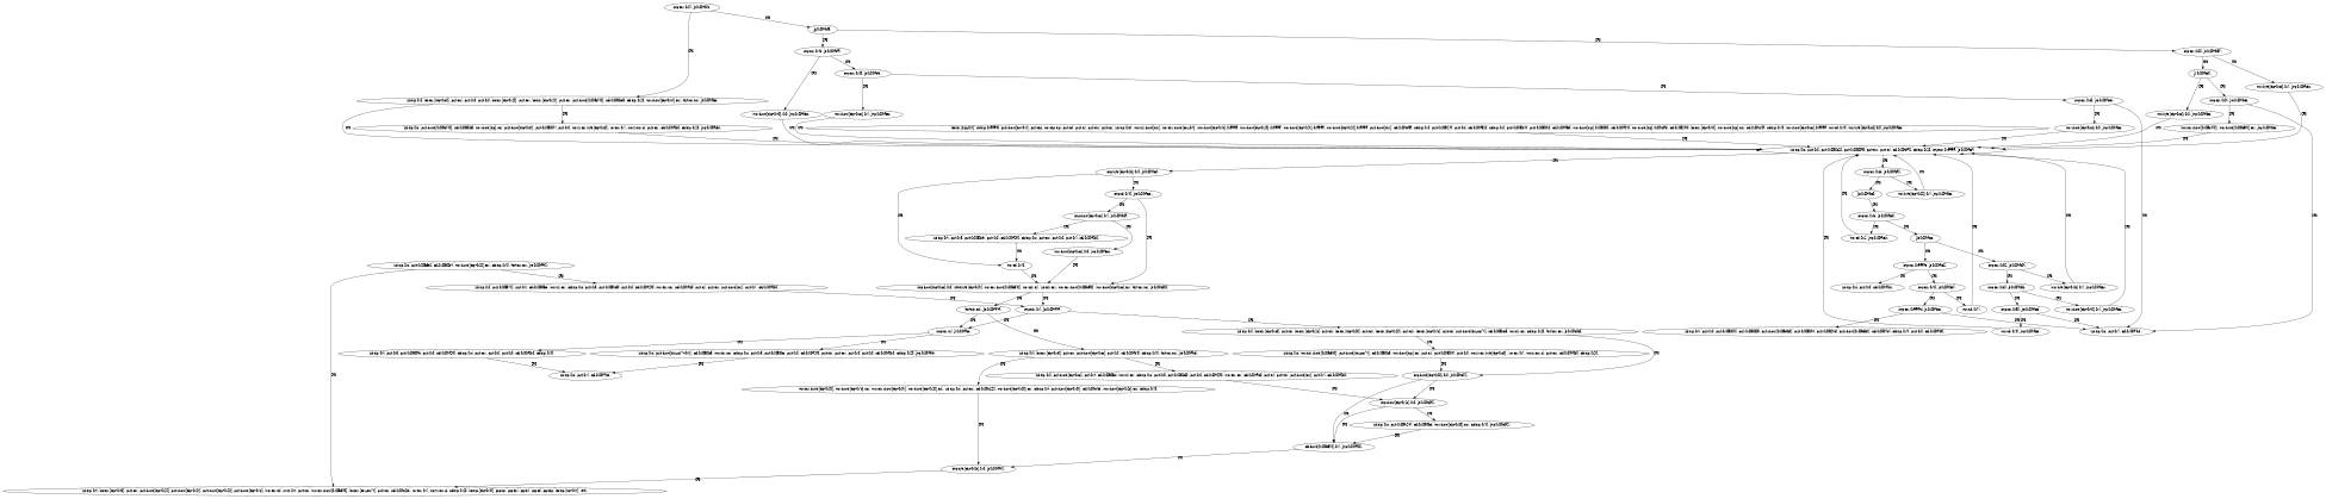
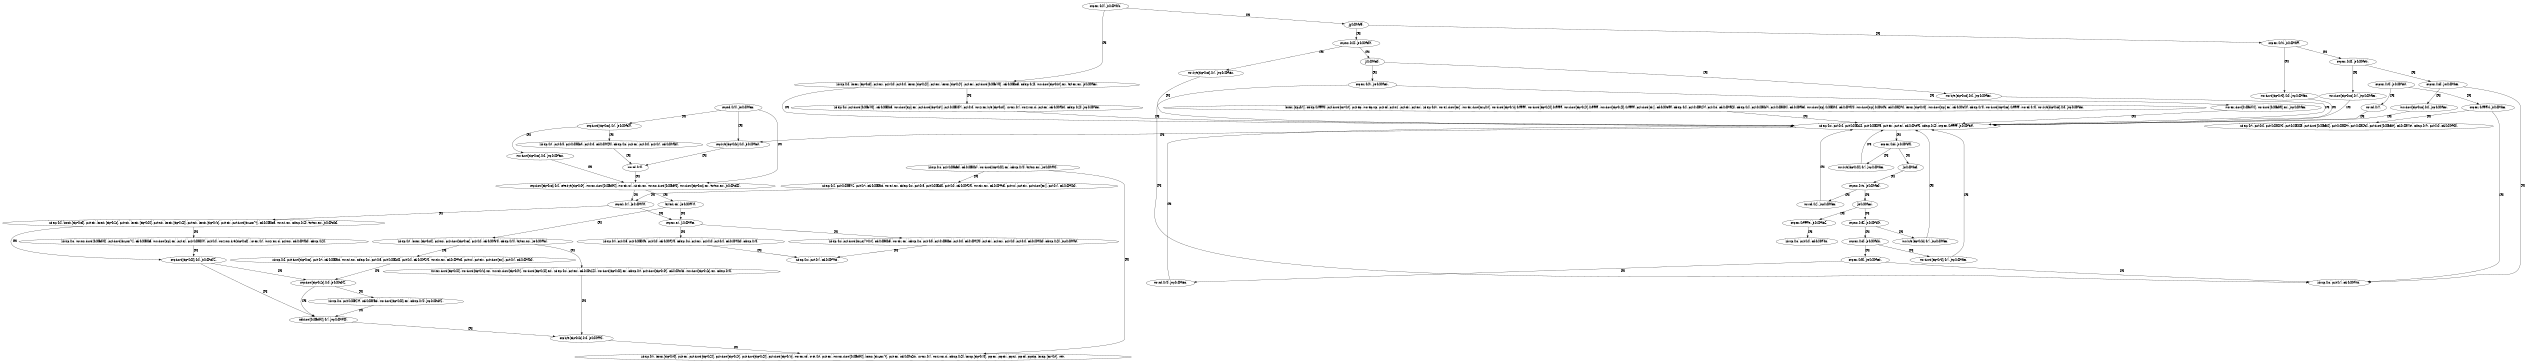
  digraph {
    fontname="Patrick Hand"
    node [fontname="Patrick Hand"]
    edge [fontname="Patrick Hand"]
    n1 [label="'lea ecx, [esp+0x4]', 'and esp, 0xfffffff0', 'push dword [ecx-0x4]', 'push ebp', 'mov ebp, esp', 'push edi', 'push esi', 'push ebx', 'push ecx', 'sub esp, 0xb4', 'mov esi, dword [ecx]', 'mov ebx, dword [ecx+0x4]', 'mov dword [ebp-0x1c], 0xffffffff', 'mov dword [ebp-0x20], 0xffffffff', 'mov dword [ebp-0x24], 0xffffffff', 'mov dword [ebp-0x28], 0xffffffff', 'push dword [ebx]', 'call 0x804ef59', 'add esp, 0x8', 'push 0x805427f', 'push 0x6', 'call 0x8049520', 'add esp, 0x8', 'push 0x8053b74', 'push 0x8053048', 'call 0x80495e0', 'mov dword [esp], 0x8053048', 'call 0x8049310', 'mov dword [esp], 0x804b09d', 'call 0x8052f40', 'lea eax, [ebp-0x40]', 'mov dword [esp], eax', 'call 0x804a18f', 'add esp, 0x10', 'mov dword [ebp-0xac], 0xffffffff', 'mov edi, 0x10', 'mov byte [ebp-0xad], 0x0', 'jmp 0x8049dec', "]
    n2 [label="'sub esp, 0xc', 'push 0x0', 'push 0x8053c20', 'push 0x8053095', 'push ebx', 'push esi', 'call 0x804df93', 'add esp, 0x20', 'cmp eax, 0xffffffff', 'je 0x8049e69', "]
    n3 [label="'cmp byte [ebp-0x3c], 0x0', 'je 0x8049ea7', "]
    n4 [label="'cmp eax, 0x66', 'je 0x8049d93', "]
    n5 [label="'mov edi, 0x10', "]
    n6 [label="'cmp edi, 0x10', 'jne 0x8049eac', "]
    n7 [label="'mov byte [ebp-0x33], 0x1', 'jmp 0x8049dec', "]
    n8 [label="'jle 0x8049ca0', "]
    n9 [label="'cmp dword [ebp-0xac], 0x0', 'setne byte [ebp-0x34]', 'mov eax, dword [0x805a578]', 'mov edx, esi', 'sub edx, eax', 'mov ecx, dword [0x805a5f0]', 'mov dword [ebp-0xac], ecx', 'test ecx, ecx', 'je 0x804a083', "]
    n10 [label="'cmp dword [ebp-0xac], 0x1', 'je 0x8049e89', "]
    n11 [label="'cmp eax, 0x4c', 'je 0x8049de0', "]
    n12 [label="'cmp edx, 0x1', 'jle 0x8049f7f', "]
    n13 [label="'test edx, edx', 'jle 0x8049f7f', "]
    n14 [label="'sub esp, 0x4', 'push 0x5', 'push 0x8053bd4', 'push 0x0', 'call 0x80492f0', 'add esp, 0xc', 'push eax', 'push 0x0', 'push 0x1', 'call 0x80493b0', "]
    n15 [label="'mov dword [ebp-0xac], 0x0', 'jmp 0x8049eac', "]
    n16 [label="'mov edi, 0x2', 'jmp 0x8049dec', "]
    n17 [label="'jle 0x8049ccc', "]
    n18 [label="'cmp eax, 0x81', 'je 0x8049d1c', "]
    n19 [label="'sub esp, 0x8', 'lea eax, [ebp-0xa0]', 'push eax', 'push 0x0', 'push 0x0', 'lea eax, [ebp-0x28]', 'push eax', 'lea eax, [ebp-0x24]', 'push eax', 'push dword [0x805a778]', 'call 0x8050ca5', 'add esp, 0x20', 'mov dword [ebp-0xb4], eax', 'test eax, eax', 'je 0x8049dec', "]
    n20 [label="'jg 0x8049cf5', "]
    n21 [label="'cmp eax, esi', 'jl 0x8049fae', "]
    n22 [label="'sub esp, 0x8', 'lea edx, [ebp-0xa0]', 'push edx', 'lea edx, [ebp-0x2c]', 'push edx', 'lea edx, [ebp-0x30]', 'push edx', 'lea edx, [ebp-0x20]', 'push edx', 'lea edx, [ebp-0x1c]', 'push edx', 'push dword [ebx+eax*4]', 'call 0x8050ca5', 'mov esi, eax', 'add esp, 0x20', 'test eax, eax', 'je 0x804a0e8', "]
    n23 [label="'sub esp, 0x4', 'lea eax, [ebp-0xa0]', 'push eax', 'push dword [ebp-0xac]', 'push 0x3', 'call 0x8049610', 'add esp, 0x10', 'test eax, eax', 'jne 0x8049fdd', "]
    n24 [label="'cmp eax, 0xffffff7e', 'je 0x8049da2', "]
    n25 [label="'cmp eax, 0x52', 'je 0x8049d84', "]
    n26 [label="'sub esp, 0xc', 'push dword [0x805a778]', 'call 0x80508a5', 'mov dword [esp], eax', 'push dword [ebp-0xb4]', 'push 0x8053071', 'push 0x0', 'movzx eax, byte [ebp-0xa0]', 'xor eax, 0x1', 'movzx eax, al', 'push eax', 'call 0x80493b0', 'add esp, 0x20', 'jmp 0x8049dec', "]
    n27 [label="'cmp eax, 0x83', 'je 0x8049e57', "]
    n28 [label="'cmp eax, 0x76', 'je 0x8049d99', "]
    n29 [label="'sub esp, 0xc', 'push dword [ebx+esi*4-0x4]', 'call 0x80508a5', 'mov ebx, eax', 'add esp, 0xc', 'push 0x5', 'push 0x80530ae', 'push 0x0', 'call 0x80492f0', 'push ebx', 'push eax', 'push 0x0', 'push 0x0', 'call 0x80493b0', 'add esp, 0x20', 'jmp 0x8049fa4', "]
    n30 [label="'sub esp, 0x4', 'push 0x5', 'push 0x805309e', 'push 0x0', 'call 0x80492f0', 'add esp, 0xc', 'push eax', 'push 0x0', 'push 0x0', 'call 0x80493b0', 'add esp, 0x10', "]
    n31 [label="'cmp dword [ebp-0x30], 0x0', 'je 0x804a012', "]
    n32 [label="'sub esp, 0xc', 'mov eax, dword [0x805a578]', 'push dword [ebx+eax*4]', 'call 0x80508a5', 'mov dword [esp], eax', 'push esi', 'push 0x8053071', 'push 0x0', 'movzx eax, byte [ebp-0xa0]', 'xor eax, 0x1', 'movzx eax, al', 'push eax', 'call 0x80493b0', 'add esp, 0x20', "]
    n33 [label="'sub esp, 0xc', 'push 0x1', 'call 0x80497bb', "]
    n34 [label="'cmp dword [ebp-0x2c], 0x0', 'je 0x804a0f2', "]
    n35 [label="'add dword [0x805a578], 0x1', 'jmp 0x8049f30', "]
    n36 [label="'sub esp, 0x8', 'push dword [ebp-0xac]', 'push 0x4', 'call 0x80505c6', 'mov esi, eax', 'add esp, 0xc', 'push 0x5', 'push 0x8053c00', 'push 0x0', 'call 0x80492f0', 'mov ebx, eax', 'call 0x80494d0', 'push esi', 'push ebx', 'push dword [eax]', 'push 0x1', 'call 0x80493b0', "]
    n37 [label="'mov eax, dword [ebp-0x88]', 'mov dword [ebp-0x1c], eax', 'mov edx, dword [ebp-0x84]', 'mov dword [ebp-0x20], edx', 'sub esp, 0xc', 'push eax', 'call 0x804a223', 'mov dword [ebp-0x30], eax', 'add esp, 0x4', 'push dword [ebp-0x84]', 'call 0x804a1db', 'mov dword [ebp-0x2c], eax', 'add esp, 0x10', "]
    n38 [label="'cmp byte [ebp-0x3c], 0x0', 'je 0x8049f43', "]
    n39 [label="'sub esp, 0xc', 'push 0x0', 'call 0x80497bb', "]
    n40 [label="'cmp eax, 0x48', 'je 0x8049de7', "]
    n41 [label="'mov byte [ebp-0x3c], 0x1', 'jmp 0x8049dec', "]
    n42 [label="'cmp eax, 0x63', 'je 0x8049d8a', "]
    n43 [label="'mov byte [ebp-0xad], 0x1', 'jmp 0x8049dec', "]
    n44 [label="'jl 0x8049e60', "]
    n45 [label="'mov dword [ebp-0x40], 0x0', 'jmp 0x8049dec', "]
    n46 [label="'cmp eax, 0x80', 'je 0x8049e4b', "]
    n47 [label="'sub esp, 0xc', 'push 0x805427f', 'call 0x80515a6', 'mov dword [ebp-0x30], eax', 'add esp, 0x10', 'jmp 0x804a0f2', "]
    n48 [label="'sub esp, 0x4', 'lea eax, [ebp-0x40]', 'push eax', 'push dword [ebp-0x28]', 'push dword [ebp-0x24]', 'push dword [ebp-0x20]', 'push dword [ebp-0x1c]', 'mov eax, edi', 'or ah, 0x4', 'push eax', 'mov eax, dword [0x805a578]', 'lea eax, [ebx+eax*4]', 'push eax', 'call 0x804a26b', 'xor eax, 0x1', 'movzx eax, al', 'add esp, 0x20', 'lea esp, [ebp-0x10]', 'pop ecx', 'pop ebx', 'pop esi', 'pop edi', 'pop ebp', 'lea esp, [ecx-0x4]', 'retn', "]
    n49 [label="'mov edi, 0x11', "]
    n50 [label="'cmp eax, 0xffffff7d', 'je 0x8049dac', "]
    n51 [label="'mov dword [ebp-0x40], 0x1', 'jmp 0x8049dec', "]
    n52 [label="'cmp eax, 0x50', 'jne 0x8049ceb', "]
    n53 [label="'mov byte [ebp-0xad], 0x0', 'jmp 0x8049dec', "]
    n54 [label="'cmp eax, 0x84', 'jne 0x8049ceb', "]
    n55 [label="'mov dword [ebp-0xac], 0x1', 'jmp 0x8049dec', "]
    n56 [label="'cmp eax, 0x68', 'jne 0x8049ceb', "]
    n57 [label="'sub esp, 0x4', 'push 0x0', 'push 0x8053078', 'push 0x8053085', 'push dword [0x805a568]', 'push 0x8053044', 'push 0x8052fc8', 'push dword [0x805a5d4]', 'call 0x80511c4', 'add esp, 0x14', 'push 0x0', 'call 0x8049400', "]
    n58 [label="'sub esp, 0xc', 'push 0x1', 'call 0x80497bb', "]
    n59 [label="'mov edi, 0x10', 'jmp 0x8049dec', "]
    n60 [label="'mov eax, dword [0x805a778]', 'mov dword [0x805a5f0], eax', 'jmp 0x8049dec', "]
    n61 [label="'mov dword [ebp-0xac], 0x0', 'jmp 0x8049dec', "]
    n62 [label="'sub esp, 0xc', 'push 0x805a5e0', 'call 0x80508b7', 'mov dword [ebp-0x38], eax', 'add esp, 0x10', 'test eax, eax', 'jne 0x8049f43', "]
    n63 [label="'sub esp, 0x8', 'push 0x8055172', 'push 0x4', 'call 0x80505c6', 'mov esi, eax', 'add esp, 0xc', 'push 0x5', 'push 0x8053c00', 'push 0x0', 'call 0x80492f0', 'mov ebx, eax', 'call 0x80494d0', 'push esi', 'push ebx', 'push dword [eax]', 'push 0x1', 'call 0x80493b0', "]
    n1 -> n2 [label=CFG]
    n2 -> n3 [label=CFG]
    n2 -> n4 [label=CFG]
    n3 -> n5 [label=CFG]
-   n3 -> n6 [label=CFG]
+   n6 -> n3 [label=CFG]
    n4 -> n7 [label=CFG]
    n4 -> n8 [label=CFG]
    n5 -> n9 [label=CFG]
    n6 -> n9 [label=CFG]
    n6 -> n10 [label=CFG]
    n7 -> n2 [label=CFG]
    n8 -> n11 [label=CFG]
    n9 -> n12 [label=CFG]
    n9 -> n13 [label=CFG]
    n10 -> n14 [label=CFG]
    n10 -> n15 [label=CFG]
    n11 -> n16 [label=CFG]
    n11 -> n17 [label=CFG]
    n12 -> n21 [label=CFG]
    n12 -> n22 [label=CFG]
    n13 -> n21 [label=CFG]
    n13 -> n23 [label=CFG]
    n14 -> n5 [label=CFG]
    n15 -> n9 [label=CFG]
    n16 -> n2 [label=CFG]
    n17 -> n24 [label=CFG]
    n17 -> n25 [label=CFG]
    n18 -> n19 [label=CFG]
    n18 -> n20 [label=CFG]
    n19 -> n2 [label=CFG]
    n19 -> n26 [label=CFG]
    n20 -> n27 [label=CFG]
    n20 -> n28 [label=CFG]
    n21 -> n29 [label=CFG]
    n21 -> n30 [label=CFG]
    n22 -> n31 [label=CFG]
    n22 -> n32 [label=CFG]
    n23 -> n36 [label=CFG]
    n23 -> n37 [label=CFG]
    n24 -> n39 [label=CFG]
-   n24 -> n40 [label=CFG]
    n25 -> n41 [label=CFG]
    n25 -> n42 [label=CFG]
    n26 -> n2 [label=CFG]
    n27 -> n43 [label=CFG]
    n27 -> n44 [label=CFG]
    n28 -> n45 [label=CFG]
    n28 -> n46 [label=CFG]
    n29 -> n33 [label=CFG]
    n30 -> n33 [label=CFG]
    n31 -> n34 [label=CFG]
    n31 -> n35 [label=CFG]
    n32 -> n31 [label=CFG]
    n34 -> n35 [label=CFG]
    n34 -> n47 [label=CFG]
    n35 -> n38 [label=CFG]
    n36 -> n34 [label=CFG]
    n37 -> n38 [label=CFG]
    n38 -> n48 [label=CFG]
    n40 -> n49 [label=CFG]
    n40 -> n50 [label=CFG]
    n41 -> n2 [label=CFG]
    n42 -> n51 [label=CFG]
    n42 -> n52 [label=CFG]
    n43 -> n2 [label=CFG]
    n44 -> n53 [label=CFG]
    n44 -> n54 [label=CFG]
    n45 -> n2 [label=CFG]
    n46 -> n55 [label=CFG]
    n46 -> n56 [label=CFG]
    n47 -> n35 [label=CFG]
    n49 -> n2 [label=CFG]
    n50 -> n57 [label=CFG]
    n50 -> n58 [label=CFG]
    n51 -> n2 [label=CFG]
    n52 -> n58 [label=CFG]
    n52 -> n59 [label=CFG]
    n53 -> n2 [label=CFG]
    n54 -> n58 [label=CFG]
    n54 -> n60 [label=CFG]
    n55 -> n2 [label=CFG]
    n56 -> n58 [label=CFG]
    n56 -> n61 [label=CFG]
    n59 -> n2 [label=CFG]
    n60 -> n2 [label=CFG]
    n61 -> n2 [label=CFG]
    n62 -> n48 [label=CFG]
    n62 -> n63 [label=CFG]
    n63 -> n12 [label=CFG]
  }
